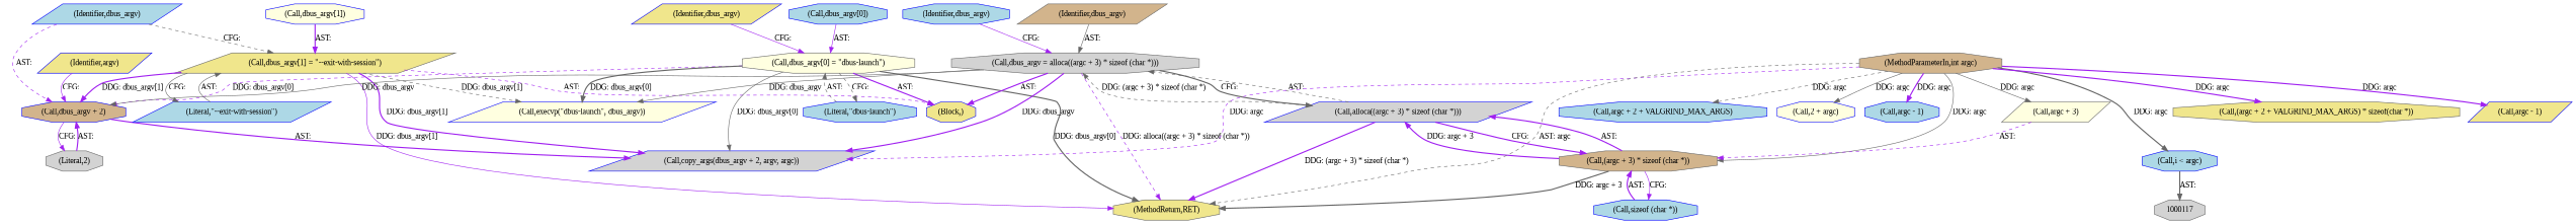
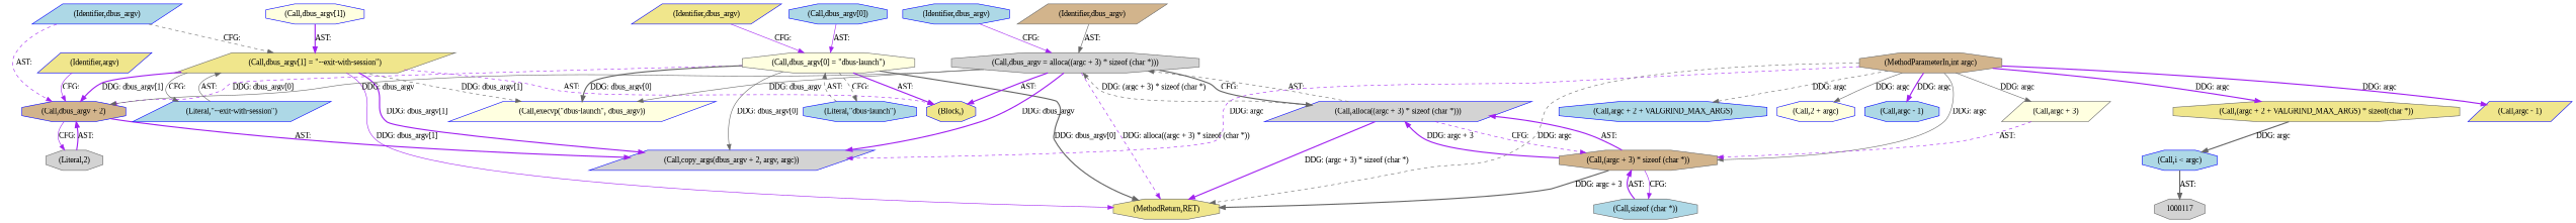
  digraph {
    fontname="Liberation Serif"
    node [color=blue fillcolor=lightblue fontname="Liberation Serif" shape=octagon style=filled]
    edge [color=purple fontname="Liberation Serif" style=bold]
    n1 [fillcolor=tan label="(Call,dbus_argv + 2)"]
    n2 [fillcolor=lightgrey label="(Call,copy_args(dbus_argv + 2, argv, argc))" shape=parallelogram]
    n3 [color=gray40 fillcolor=lightgrey label="(Literal,2)"]
    n4 [color=gray40 fillcolor=khaki label="(Call,dbus_argv[1] = \"--exit-with-session\")" shape=parallelogram]
    n5 [fillcolor=lightyellow label="(Call,execvp(\"dbus-launch\", dbus_argv))" shape=parallelogram]
    n6 [fillcolor=khaki label="(Block,)"]
    n7 [label="(Literal,\"--exit-with-session\")" shape=parallelogram]
    n8 [color=gray40 fillcolor=khaki label="(MethodReturn,RET)"]
    n9 [color=gray40 fillcolor=lightyellow label="(Call,dbus_argv[0] = \"dbus-launch\")"]
    n10 [label="(Literal,\"dbus-launch\")"]
    n11 [color=gray40 fillcolor=lightgrey label="(Call,dbus_argv = alloca((argc + 3) * sizeof (char *)))"]
    n12 [fillcolor=lightgrey label="(Call,alloca((argc + 3) * sizeof (char *)))" shape=parallelogram]
    n13 [color=gray40 fillcolor=tan label="(Call,(argc + 3) * sizeof (char *))"]
-   n14 [label="(Call,sizeof (char *))"]
+   n14 [color=gray40 label="(Call,sizeof (char *))"]
    n15 [color=gray40 fillcolor=tan label="(MethodParameterIn,int argc)"]
    n16 [label="(Call,i < argc)"]
    n17 [fillcolor=khaki label="(Call,argc - 1)" shape=parallelogram]
    n18 [label="(Call,argc + 2 + VALGRIND_MAX_ARGS)"]
    n19 [fillcolor=lightyellow label="(Call,2 + argc)"]
    n20 [color=gray40 fillcolor=lightyellow label="(Call,argc + 3)" shape=parallelogram]
    n21 [color=gray40 fillcolor=khaki label="(Call,(argc + 2 + VALGRIND_MAX_ARGS) * sizeof(char *))"]
    n22 [label="(Call,argc - 1)"]
    1000117 [color=gray40 fillcolor=lightgrey]
    n24 [label="(Identifier,dbus_argv)"]
    n25 [label="(Identifier,dbus_argv)" shape=parallelogram]
    n26 [fillcolor=lightyellow label="(Call,dbus_argv[1])"]
    n27 [color=gray40 fillcolor=tan label="(Identifier,dbus_argv)" shape=parallelogram]
    n28 [fillcolor=khaki label="(Identifier,dbus_argv)" shape=parallelogram]
    n29 [label="(Call,dbus_argv[0])"]
    n30 [fillcolor=khaki label="(Identifier,argv)" shape=parallelogram]
    n1 -> n2 [label="AST: "]
    n1 -> n3 [label="CFG: " style=solid]
    n3 -> n1 [label="AST: "]
    n4 -> n1 [label="DDG: dbus_argv[1]"]
    n4 -> n2 [label="DDG: dbus_argv[1]"]
    n4 -> n5 [color=gray40 label="DDG: dbus_argv[1]" style=dashed]
    n4 -> n6 [label="AST: " style=dashed]
    n4 -> n7 [color=gray40 label="CFG: " style=solid]
    n4 -> n8 [label="DDG: dbus_argv[1]" style=solid]
    n7 -> n4 [color=gray40 label="AST: " style=solid]
    n9 -> n1 [label="DDG: dbus_argv[0]" style=dashed]
    n9 -> n2 [color=gray40 label="DDG: dbus_argv[0]" style=solid]
    n9 -> n5 [color=gray40 label="DDG: dbus_argv[0]"]
    n9 -> n6 [label="AST: "]
    n9 -> n8 [color=gray40 label="DDG: dbus_argv[0]"]
    n9 -> n10 [color=gray40 label="CFG: " style=dashed]
    n10 -> n9 [color=gray40 label="AST: " style=dashed]
    n11 -> n1 [color=gray40 label="DDG: dbus_argv" style=solid]
    n11 -> n2 [label="DDG: dbus_argv"]
    n11 -> n5 [color=gray40 label="DDG: dbus_argv" style=solid]
    n11 -> n6 [label="AST: "]
    n11 -> n8 [label="DDG: alloca((argc + 3) * sizeof (char *))" style=dashed]
    n11 -> n12 [color=gray40 label="CFG: "]
    n12 -> n8 [label="DDG: (argc + 3) * sizeof (char *)"]
    n12 -> n11 [color=gray40 label="AST: " style=dashed]
    n12 -> n11 [color=gray40 label="DDG: (argc + 3) * sizeof (char *)" style=dashed]
-   n12 -> n13 [label="CFG: "]
+   n12 -> n13 [label="CFG: " style=dashed]
    n13 -> n8 [color=gray40 label="DDG: argc + 3"]
    n13 -> n12 [label="AST: "]
    n13 -> n12 [label="DDG: argc + 3"]
    n13 -> n14 [label="CFG: " style=solid]
    n14 -> n13 [label="AST: "]
    n15 -> n2 [label="DDG: argc" style=dashed]
-   n15 -> n8 [color=gray40 label="AST: argc" style=dashed]
+   n15 -> n8 [color=gray40 label="DDG: argc" style=dashed]
    n15 -> n13 [color=gray40 label="DDG: argc" style=solid]
-   n15 -> n16 [color=gray40 label="DDG: argc"]
+   n21 -> n16 [color=gray40 label="DDG: argc"]
    n15 -> n17 [label="DDG: argc"]
    n15 -> n18 [color=gray40 label="DDG: argc" style=dashed]
    n15 -> n19 [color=gray40 label="DDG: argc" style=solid]
    n15 -> n20 [color=gray40 label="DDG: argc" style=solid]
    n15 -> n21 [label="DDG: argc"]
    n15 -> n22 [label="DDG: argc"]
    n16 -> 1000117 [color=gray40 label="AST: "]
    n20 -> n13 [label="AST: " style=dashed]
    n24 -> n11 [label="CFG: " style=solid]
    n25 -> n1 [label="AST: " style=dashed]
    n25 -> n4 [color=gray40 label="CFG: " style=dashed]
    n26 -> n4 [label="AST: "]
    n27 -> n11 [color=gray40 label="AST: " style=solid]
    n28 -> n9 [label="CFG: " style=solid]
    n29 -> n9 [label="AST: " style=solid]
    n30 -> n1 [label="CFG: " style=solid]
  }
